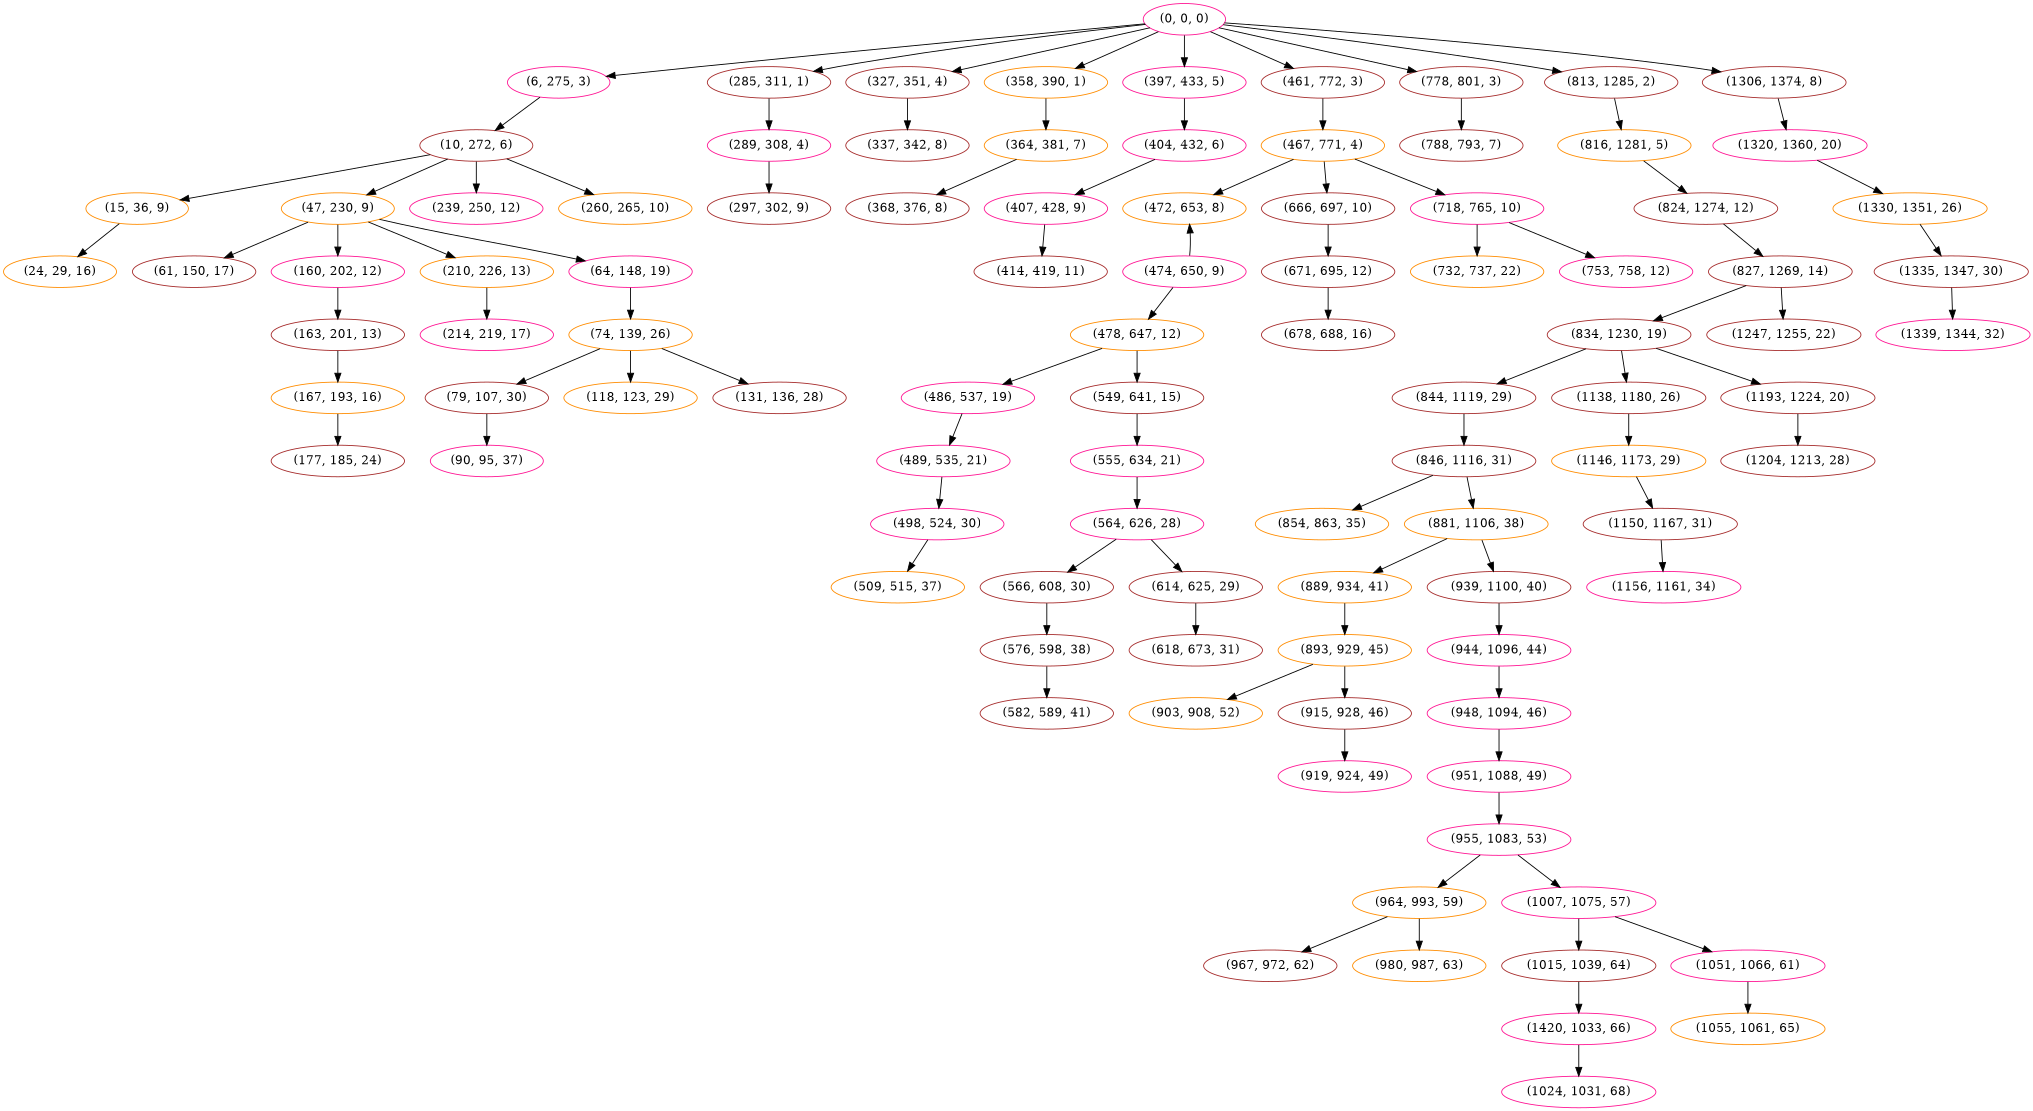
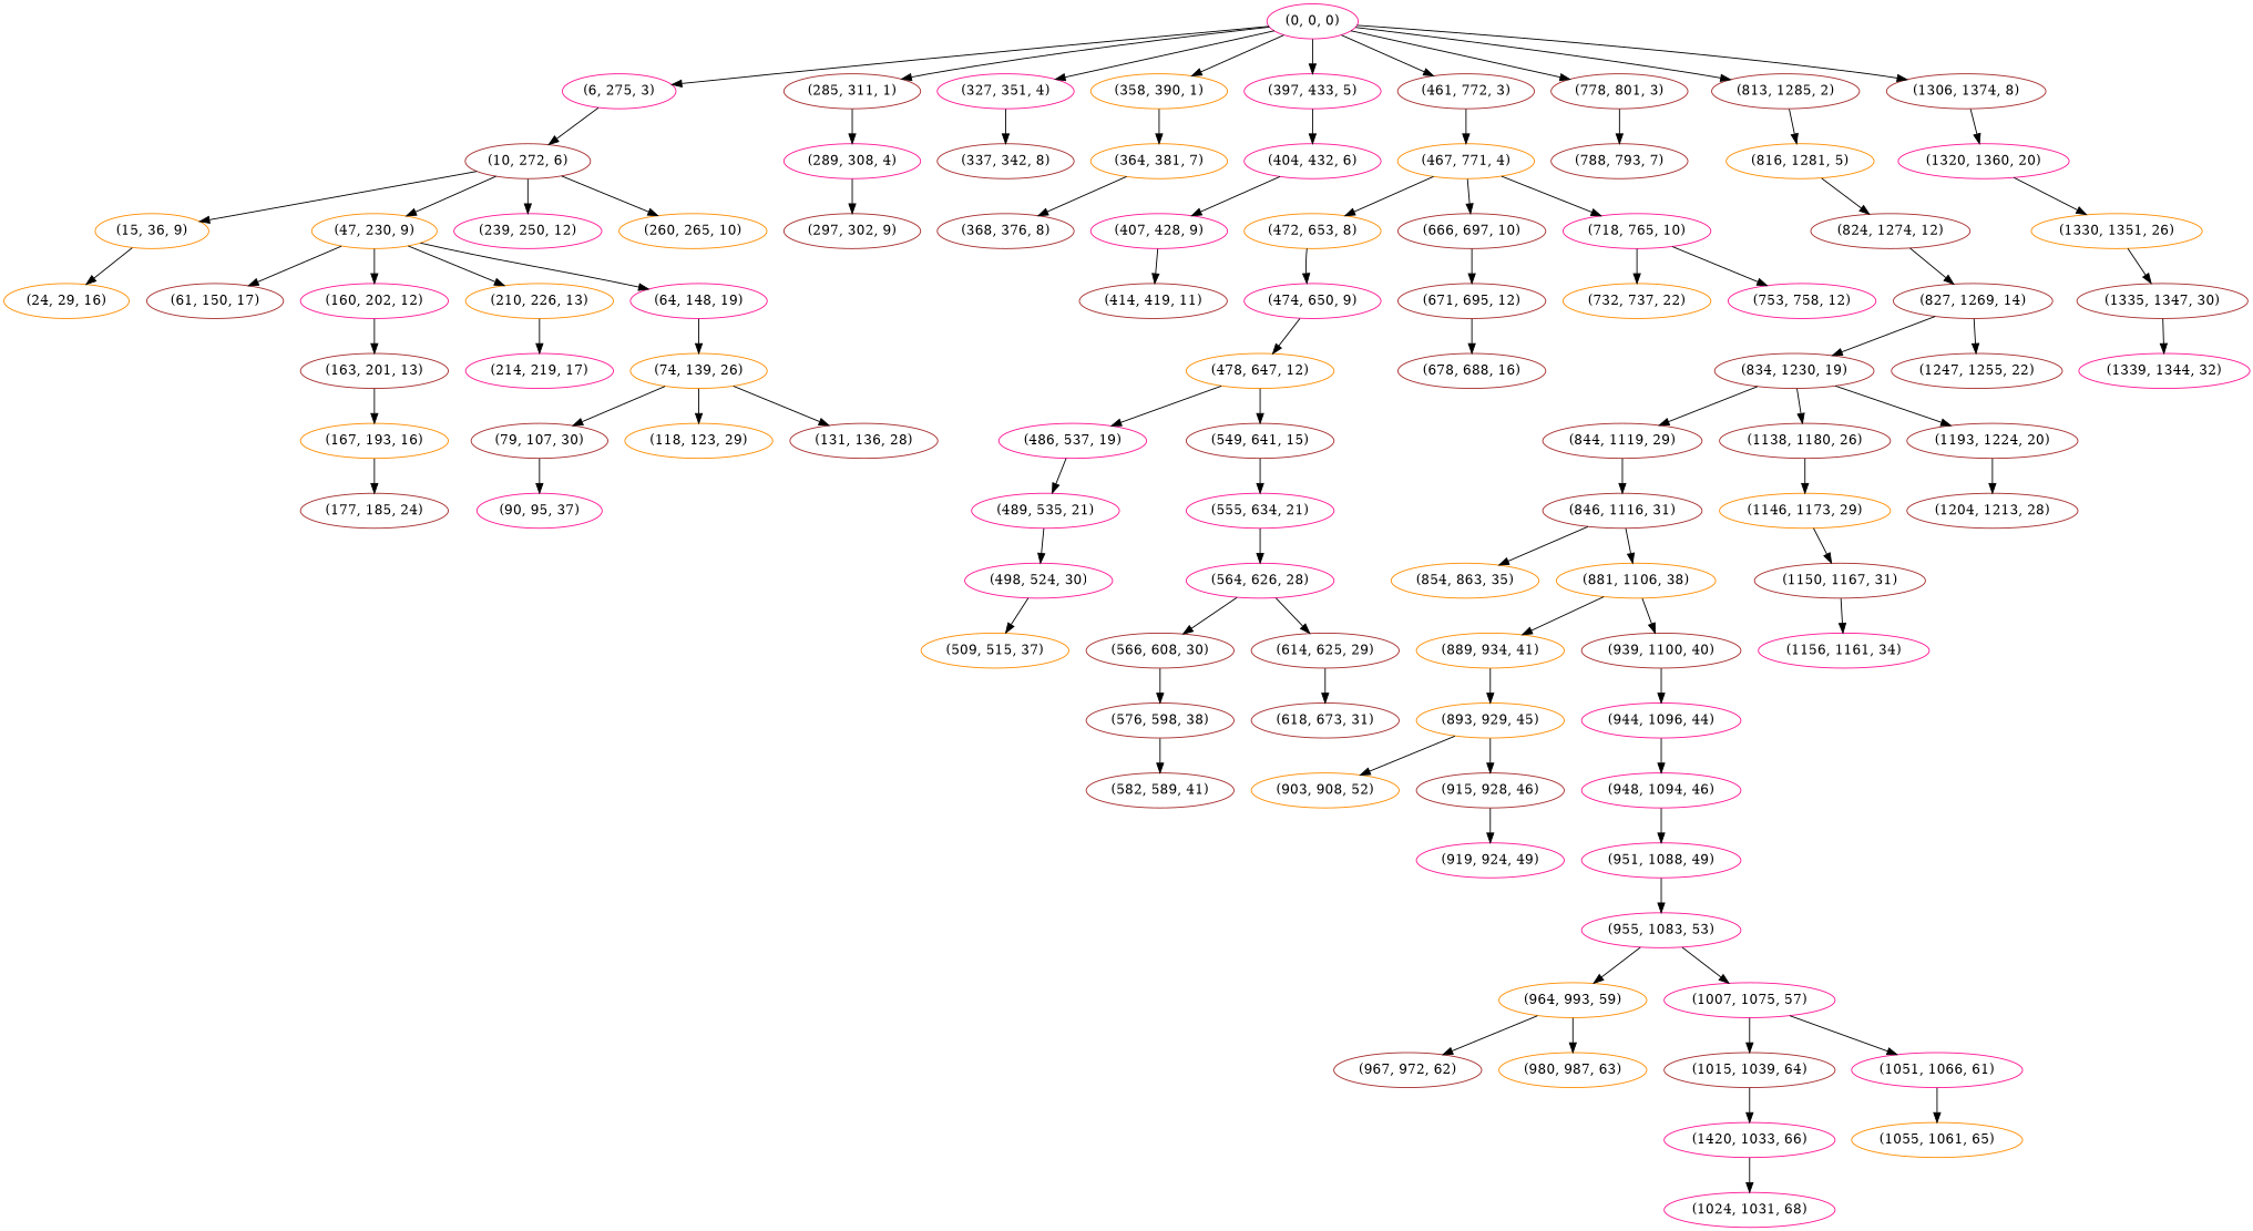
  digraph {
    node [color=brown]
    "(0, 0, 0)" [color=deeppink]
    "(6, 275, 3)" [color=deeppink]
    "(285, 311, 1)"
-   "(327, 351, 4)"
+   "(327, 351, 4)" [color=deeppink]
    "(358, 390, 1)" [color=darkorange]
    "(397, 433, 5)" [color=deeppink]
    "(461, 772, 3)"
    "(778, 801, 3)"
    "(813, 1285, 2)"
    "(1306, 1374, 8)"
    "(10, 272, 6)"
    "(289, 308, 4)" [color=deeppink]
    "(337, 342, 8)"
    "(364, 381, 7)" [color=darkorange]
    "(404, 432, 6)" [color=deeppink]
    "(467, 771, 4)" [color=darkorange]
    "(788, 793, 7)"
    "(816, 1281, 5)" [color=darkorange]
    "(1320, 1360, 20)" [color=deeppink]
    "(15, 36, 9)" [color=darkorange]
    "(47, 230, 9)" [color=darkorange]
    "(239, 250, 12)" [color=deeppink]
    "(260, 265, 10)" [color=darkorange]
    "(24, 29, 16)" [color=darkorange]
    "(61, 150, 17)"
    "(160, 202, 12)" [color=deeppink]
    "(210, 226, 13)" [color=darkorange]
    "(64, 148, 19)" [color=deeppink]
    "(163, 201, 13)"
    "(214, 219, 17)" [color=deeppink]
    "(74, 139, 26)" [color=darkorange]
    "(79, 107, 30)"
    "(118, 123, 29)" [color=darkorange]
    "(131, 136, 28)"
    "(90, 95, 37)" [color=deeppink]
    "(167, 193, 16)" [color=darkorange]
    "(177, 185, 24)"
    "(297, 302, 9)"
    "(368, 376, 8)"
    "(407, 428, 9)" [color=deeppink]
    "(414, 419, 11)"
    "(472, 653, 8)" [color=darkorange]
    "(666, 697, 10)"
    "(718, 765, 10)" [color=deeppink]
    "(474, 650, 9)" [color=deeppink]
    "(671, 695, 12)"
    "(732, 737, 22)" [color=darkorange]
    "(753, 758, 12)" [color=deeppink]
    "(478, 647, 12)" [color=darkorange]
    "(486, 537, 19)" [color=deeppink]
    "(549, 641, 15)"
    "(489, 535, 21)" [color=deeppink]
    "(555, 634, 21)" [color=deeppink]
    "(498, 524, 30)" [color=deeppink]
    "(509, 515, 37)" [color=darkorange]
    "(564, 626, 28)" [color=deeppink]
    "(566, 608, 30)"
    "(614, 625, 29)"
    "(576, 598, 38)"
    n60 [label="(618, 673, 31)"]
    "(582, 589, 41)"
    "(678, 688, 16)"
    "(824, 1274, 12)"
    "(827, 1269, 14)"
    "(834, 1230, 19)"
    "(1247, 1255, 22)"
    "(844, 1119, 29)"
    "(1138, 1180, 26)"
    "(1193, 1224, 20)"
    "(846, 1116, 31)"
    "(1146, 1173, 29)" [color=darkorange]
    "(1204, 1213, 28)"
    "(854, 863, 35)" [color=darkorange]
    "(881, 1106, 38)" [color=darkorange]
    "(889, 934, 41)" [color=darkorange]
    "(939, 1100, 40)"
    "(893, 929, 45)" [color=darkorange]
    "(944, 1096, 44)" [color=deeppink]
    "(903, 908, 52)" [color=darkorange]
    "(915, 928, 46)"
    "(919, 924, 49)" [color=deeppink]
    "(948, 1094, 46)" [color=deeppink]
    "(951, 1088, 49)" [color=deeppink]
    "(955, 1083, 53)" [color=deeppink]
    "(964, 993, 59)" [color=darkorange]
    "(1007, 1075, 57)" [color=deeppink]
    "(967, 972, 62)"
    "(980, 987, 63)" [color=darkorange]
    "(1015, 1039, 64)"
    "(1051, 1066, 61)" [color=deeppink]
    n91 [color=deeppink label="(1420, 1033, 66)"]
    "(1055, 1061, 65)" [color=darkorange]
    "(1024, 1031, 68)" [color=deeppink]
    "(1150, 1167, 31)"
    "(1156, 1161, 34)" [color=deeppink]
    "(1330, 1351, 26)" [color=darkorange]
    "(1335, 1347, 30)"
    "(1339, 1344, 32)" [color=deeppink]
    "(0, 0, 0)" -> "(6, 275, 3)"
    "(0, 0, 0)" -> "(285, 311, 1)"
    "(0, 0, 0)" -> "(327, 351, 4)"
    "(0, 0, 0)" -> "(358, 390, 1)"
    "(0, 0, 0)" -> "(397, 433, 5)"
    "(0, 0, 0)" -> "(461, 772, 3)"
    "(0, 0, 0)" -> "(778, 801, 3)"
    "(0, 0, 0)" -> "(813, 1285, 2)"
    "(0, 0, 0)" -> "(1306, 1374, 8)"
    "(6, 275, 3)" -> "(10, 272, 6)"
    "(285, 311, 1)" -> "(289, 308, 4)"
    "(327, 351, 4)" -> "(337, 342, 8)"
    "(358, 390, 1)" -> "(364, 381, 7)"
    "(397, 433, 5)" -> "(404, 432, 6)"
    "(461, 772, 3)" -> "(467, 771, 4)"
    "(778, 801, 3)" -> "(788, 793, 7)"
    "(813, 1285, 2)" -> "(816, 1281, 5)"
    "(1306, 1374, 8)" -> "(1320, 1360, 20)"
    "(10, 272, 6)" -> "(15, 36, 9)"
    "(10, 272, 6)" -> "(47, 230, 9)"
    "(10, 272, 6)" -> "(239, 250, 12)"
    "(10, 272, 6)" -> "(260, 265, 10)"
    "(289, 308, 4)" -> "(297, 302, 9)"
    "(364, 381, 7)" -> "(368, 376, 8)"
    "(404, 432, 6)" -> "(407, 428, 9)"
    "(467, 771, 4)" -> "(472, 653, 8)"
    "(467, 771, 4)" -> "(666, 697, 10)"
    "(467, 771, 4)" -> "(718, 765, 10)"
    "(816, 1281, 5)" -> "(824, 1274, 12)"
    "(1320, 1360, 20)" -> "(1330, 1351, 26)"
    "(15, 36, 9)" -> "(24, 29, 16)"
    "(47, 230, 9)" -> "(61, 150, 17)"
    "(47, 230, 9)" -> "(160, 202, 12)"
    "(47, 230, 9)" -> "(210, 226, 13)"
    "(47, 230, 9)" -> "(64, 148, 19)"
    "(160, 202, 12)" -> "(163, 201, 13)"
    "(210, 226, 13)" -> "(214, 219, 17)"
    "(64, 148, 19)" -> "(74, 139, 26)"
    "(163, 201, 13)" -> "(167, 193, 16)"
    "(74, 139, 26)" -> "(79, 107, 30)"
    "(74, 139, 26)" -> "(118, 123, 29)"
    "(74, 139, 26)" -> "(131, 136, 28)"
    "(79, 107, 30)" -> "(90, 95, 37)"
    "(167, 193, 16)" -> "(177, 185, 24)"
    "(407, 428, 9)" -> "(414, 419, 11)"
-   "(474, 650, 9)" -> "(472, 653, 8)"
+   "(472, 653, 8)" -> "(474, 650, 9)"
    "(666, 697, 10)" -> "(671, 695, 12)"
    "(718, 765, 10)" -> "(732, 737, 22)"
    "(718, 765, 10)" -> "(753, 758, 12)"
    "(474, 650, 9)" -> "(478, 647, 12)"
    "(671, 695, 12)" -> "(678, 688, 16)"
    "(478, 647, 12)" -> "(486, 537, 19)"
    "(478, 647, 12)" -> "(549, 641, 15)"
    "(486, 537, 19)" -> "(489, 535, 21)"
    "(549, 641, 15)" -> "(555, 634, 21)"
    "(489, 535, 21)" -> "(498, 524, 30)"
    "(555, 634, 21)" -> "(564, 626, 28)"
    "(498, 524, 30)" -> "(509, 515, 37)"
    "(564, 626, 28)" -> "(566, 608, 30)"
    "(564, 626, 28)" -> "(614, 625, 29)"
    "(566, 608, 30)" -> "(576, 598, 38)"
    "(614, 625, 29)" -> n60
    "(576, 598, 38)" -> "(582, 589, 41)"
    "(824, 1274, 12)" -> "(827, 1269, 14)"
    "(827, 1269, 14)" -> "(834, 1230, 19)"
    "(827, 1269, 14)" -> "(1247, 1255, 22)"
    "(834, 1230, 19)" -> "(844, 1119, 29)"
    "(834, 1230, 19)" -> "(1138, 1180, 26)"
    "(834, 1230, 19)" -> "(1193, 1224, 20)"
    "(844, 1119, 29)" -> "(846, 1116, 31)"
    "(1138, 1180, 26)" -> "(1146, 1173, 29)"
    "(1193, 1224, 20)" -> "(1204, 1213, 28)"
    "(846, 1116, 31)" -> "(854, 863, 35)"
    "(846, 1116, 31)" -> "(881, 1106, 38)"
    "(1146, 1173, 29)" -> "(1150, 1167, 31)"
    "(881, 1106, 38)" -> "(889, 934, 41)"
    "(881, 1106, 38)" -> "(939, 1100, 40)"
    "(889, 934, 41)" -> "(893, 929, 45)"
    "(939, 1100, 40)" -> "(944, 1096, 44)"
    "(893, 929, 45)" -> "(903, 908, 52)"
    "(893, 929, 45)" -> "(915, 928, 46)"
    "(944, 1096, 44)" -> "(948, 1094, 46)"
    "(915, 928, 46)" -> "(919, 924, 49)"
    "(948, 1094, 46)" -> "(951, 1088, 49)"
    "(951, 1088, 49)" -> "(955, 1083, 53)"
    "(955, 1083, 53)" -> "(964, 993, 59)"
    "(955, 1083, 53)" -> "(1007, 1075, 57)"
    "(964, 993, 59)" -> "(967, 972, 62)"
    "(964, 993, 59)" -> "(980, 987, 63)"
    "(1007, 1075, 57)" -> "(1015, 1039, 64)"
    "(1007, 1075, 57)" -> "(1051, 1066, 61)"
    "(1015, 1039, 64)" -> n91
    "(1051, 1066, 61)" -> "(1055, 1061, 65)"
    n91 -> "(1024, 1031, 68)"
    "(1150, 1167, 31)" -> "(1156, 1161, 34)"
    "(1330, 1351, 26)" -> "(1335, 1347, 30)"
    "(1335, 1347, 30)" -> "(1339, 1344, 32)"
  }
